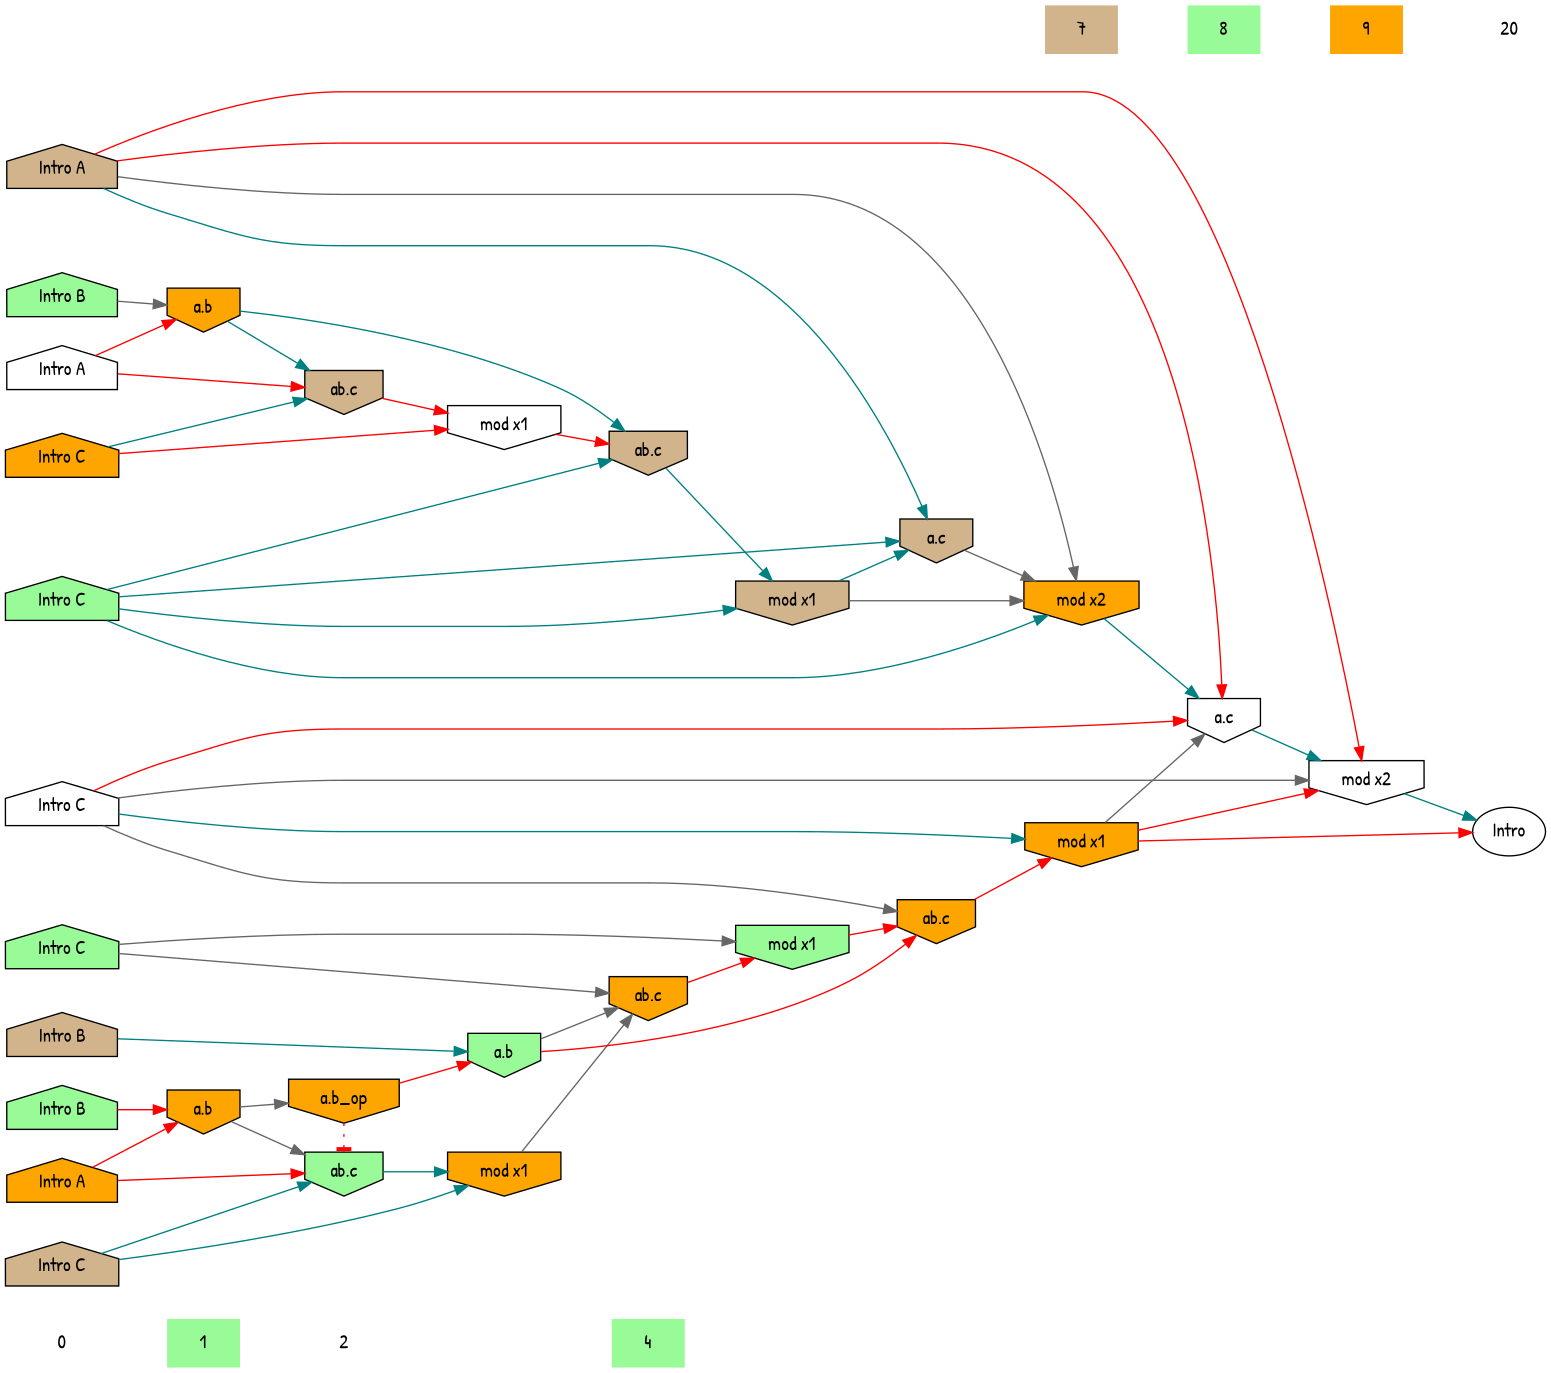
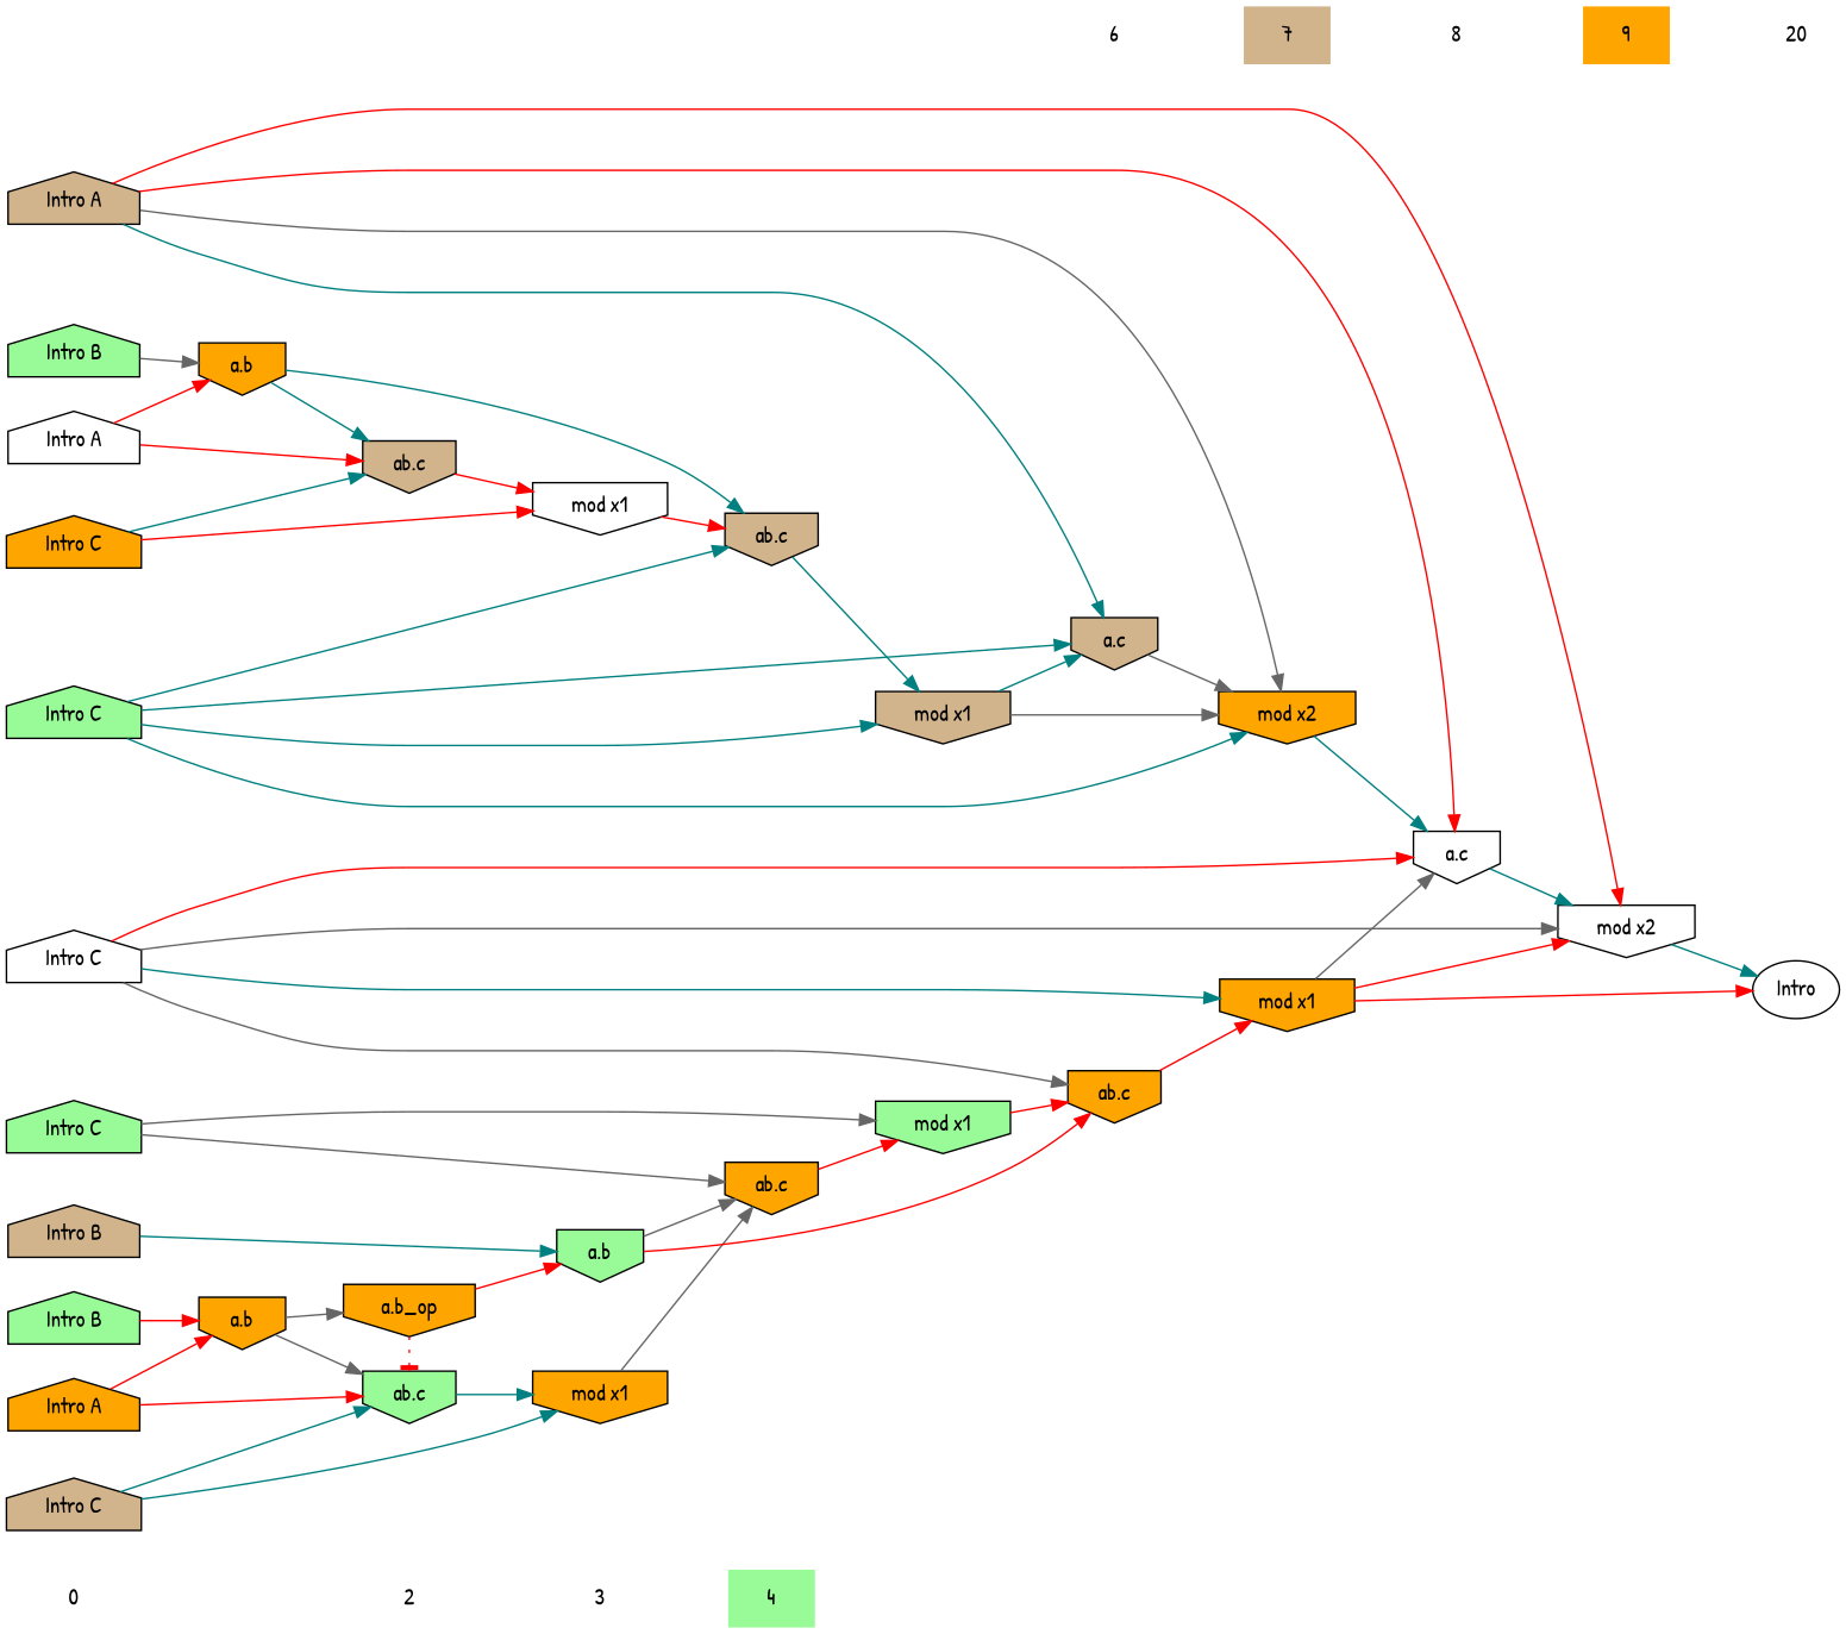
  digraph {
    fontname="Patrick Hand"
    rankdir=LR
    ranksep=.5
    node [fillcolor=white fontname="Patrick Hand" shape=invhouse style=filled]
    edge [fontname="Patrick Hand" color=red]
    0 [shape=plaintext]
    n2 [fillcolor=orange label="Intro A" shape=house]
    n3 [label="Intro A" shape=house]
    n4 [fillcolor=palegreen label="Intro B" shape=house]
    n5 [fillcolor=palegreen label="Intro B" shape=house]
    n6 [fillcolor=tan label="Intro B" shape=house]
    n7 [fillcolor=tan label="Intro A" shape=house]
    n8 [fillcolor=tan label="Intro C" shape=house]
    n9 [fillcolor=orange label="Intro C" shape=house]
    n10 [fillcolor=palegreen label="Intro C" shape=house]
    n11 [fillcolor=palegreen label="Intro C" shape=house]
    n12 [label="Intro C" shape=house]
-   1 [fillcolor=palegreen shape=plaintext]
    n14 [fillcolor=orange label="a.b"]
    n15 [fillcolor=orange label="a.b"]
    2 [shape=plaintext]
    n17 [fillcolor=tan label="ab.c"]
    n18 [fillcolor=palegreen label="ab.c"]
    n19 [fillcolor=orange label="a.b_op"]
+   3 [shape=plaintext]
    n21 [label="mod x1"]
    n22 [fillcolor=orange label="mod x1"]
    n23 [fillcolor=palegreen label="a.b"]
    4 [fillcolor=palegreen shape=plaintext]
    n25 [fillcolor=tan label="ab.c"]
    n26 [fillcolor=orange label="ab.c"]
    n27 [fillcolor=tan label="mod x1"]
    n28 [fillcolor=palegreen label="mod x1"]
+   6 [shape=plaintext]
    n30 [fillcolor=tan label="a.c"]
    n31 [fillcolor=orange label="ab.c"]
    7 [fillcolor=tan shape=plaintext]
    n33 [fillcolor=orange label="mod x2"]
    n34 [fillcolor=orange label="mod x1"]
-   8 [fillcolor=palegreen shape=plaintext]
+   8 [shape=plaintext]
    n36 [label="a.c"]
    9 [fillcolor=orange shape=plaintext]
    n38 [label="mod x2"]
    n39 [label=20 shape=plaintext]
    n40 [label=Intro shape=""]
    subgraph sub_1 {
      rank=same
      0
      n2
      n3
      n4
      n5
      n6
      n7
      n8
      n9
      n10
      n11
      n12
    }
    subgraph sub_2 {
      rank=same
-     1
      n14
      n15
    }
    subgraph sub_3 {
      rank=same
      2
      n17
      n18
      n19
    }
    subgraph sub_4 {
      rank=same
+     3
      n21
      n22
      n23
    }
    subgraph sub_5 {
      rank=same
      4
      n25
      n26
    }
    subgraph sub_6 {
      rank=same
      n27
      n28
    }
    subgraph sub_7 {
      rank=same
+     6
      n30
      n31
    }
    subgraph sub_8 {
      rank=same
      7
      n33
      n34
    }
    subgraph sub_9 {
      rank=same
      8
      n36
    }
    subgraph sub_10 {
      rank=same
      9
      n38
    }
    subgraph sub_11 {
      rank=same
      n39
      n40
    }
-   0 -> 1 [style=invis color=""]
    n2 -> n15
    n2 -> n18
    n3 -> n14
    n3 -> n17
    n4 -> n14 [color=gray40]
    n5 -> n15
    n6 -> n23 [color=teal]
    n7 -> n30 [color=teal]
    n7 -> n33 [color=gray40]
    n7 -> n36
    n7 -> n38
    n8 -> n18 [color=teal]
    n8 -> n22 [color=teal]
    n9 -> n17 [color=teal]
    n9 -> n21
    n10 -> n26 [color=gray40]
    n10 -> n28 [color=gray40]
    n11 -> n25 [color=teal]
    n11 -> n27 [color=teal]
    n11 -> n30 [color=teal]
    n11 -> n33 [color=teal]
    n12 -> n31 [color=gray40]
    n12 -> n34 [color=teal]
    n12 -> n36
    n12 -> n38 [color=gray40]
-   1 -> 2 [style=invis color=""]
    n14 -> n17 [color=teal]
    n14 -> n25 [color=teal]
    n15 -> n18 [color=gray40]
    n15 -> n19 [color=gray40]
+   2 -> 3 [style=invis color=""]
    n17 -> n21
    n18 -> n22 [color=teal]
    n19 -> n18 [arrowhead=tee style=dotted]
    n19 -> n23
+   3 -> 4 [style=invis color=""]
    n21 -> n25
    n22 -> n26 [color=gray40]
    n23 -> n26 [color=gray40]
    n23 -> n31
    n25 -> n27 [color=teal]
    n26 -> n28
    n27 -> n30 [color=teal]
    n27 -> n33 [color=gray40]
    n28 -> n31
+   6 -> 7 [style=invis color=""]
    n30 -> n33 [color=gray40]
    n31 -> n34
    7 -> 8 [style=invis color=""]
    n33 -> n36 [color=teal]
    n34 -> n36 [color=gray40]
    n34 -> n38
    n34 -> n40
    8 -> 9 [style=invis color=""]
    n36 -> n38 [color=teal]
    9 -> n39 [style=invis color=""]
    n38 -> n40 [color=teal]
  }
